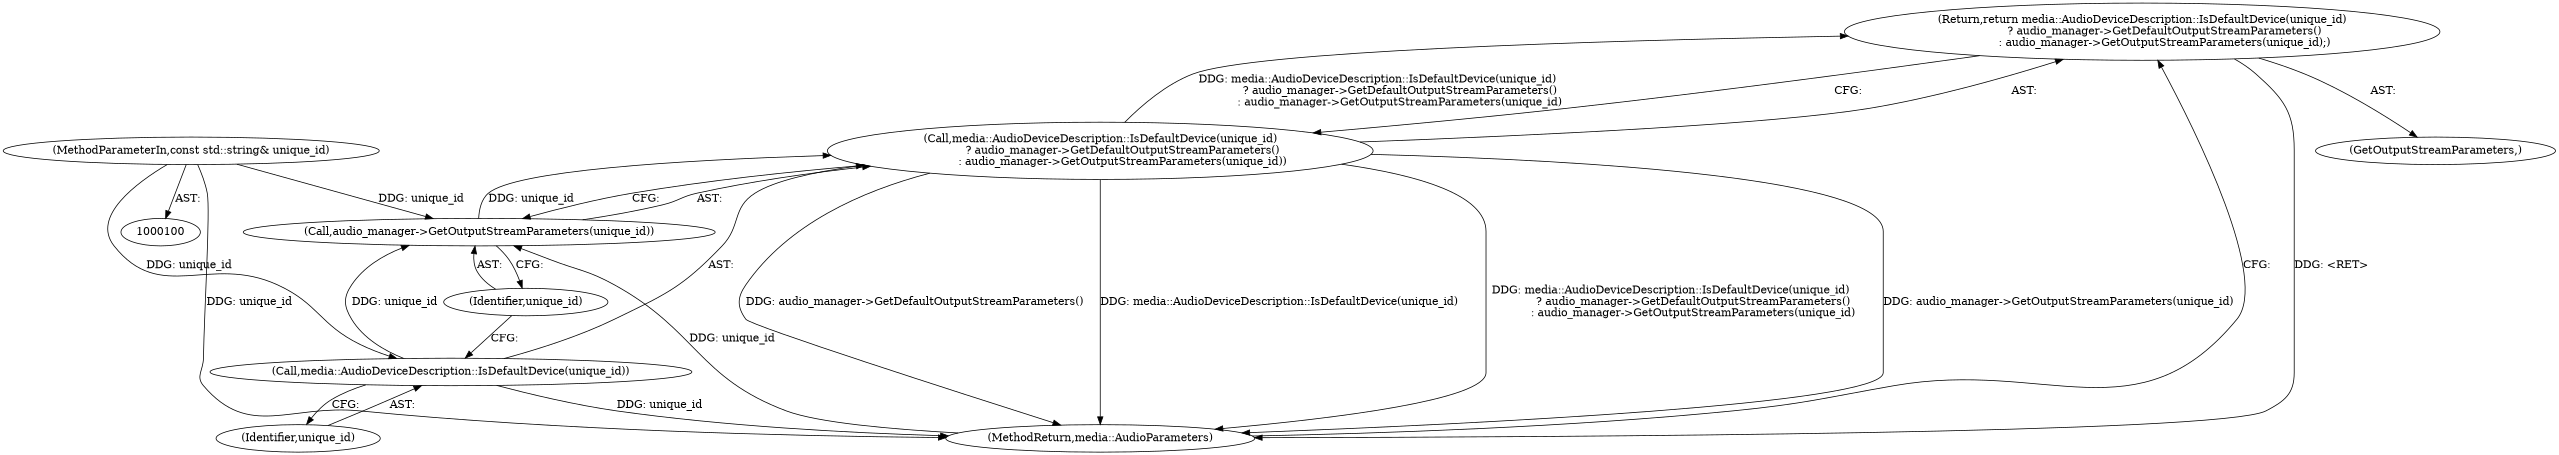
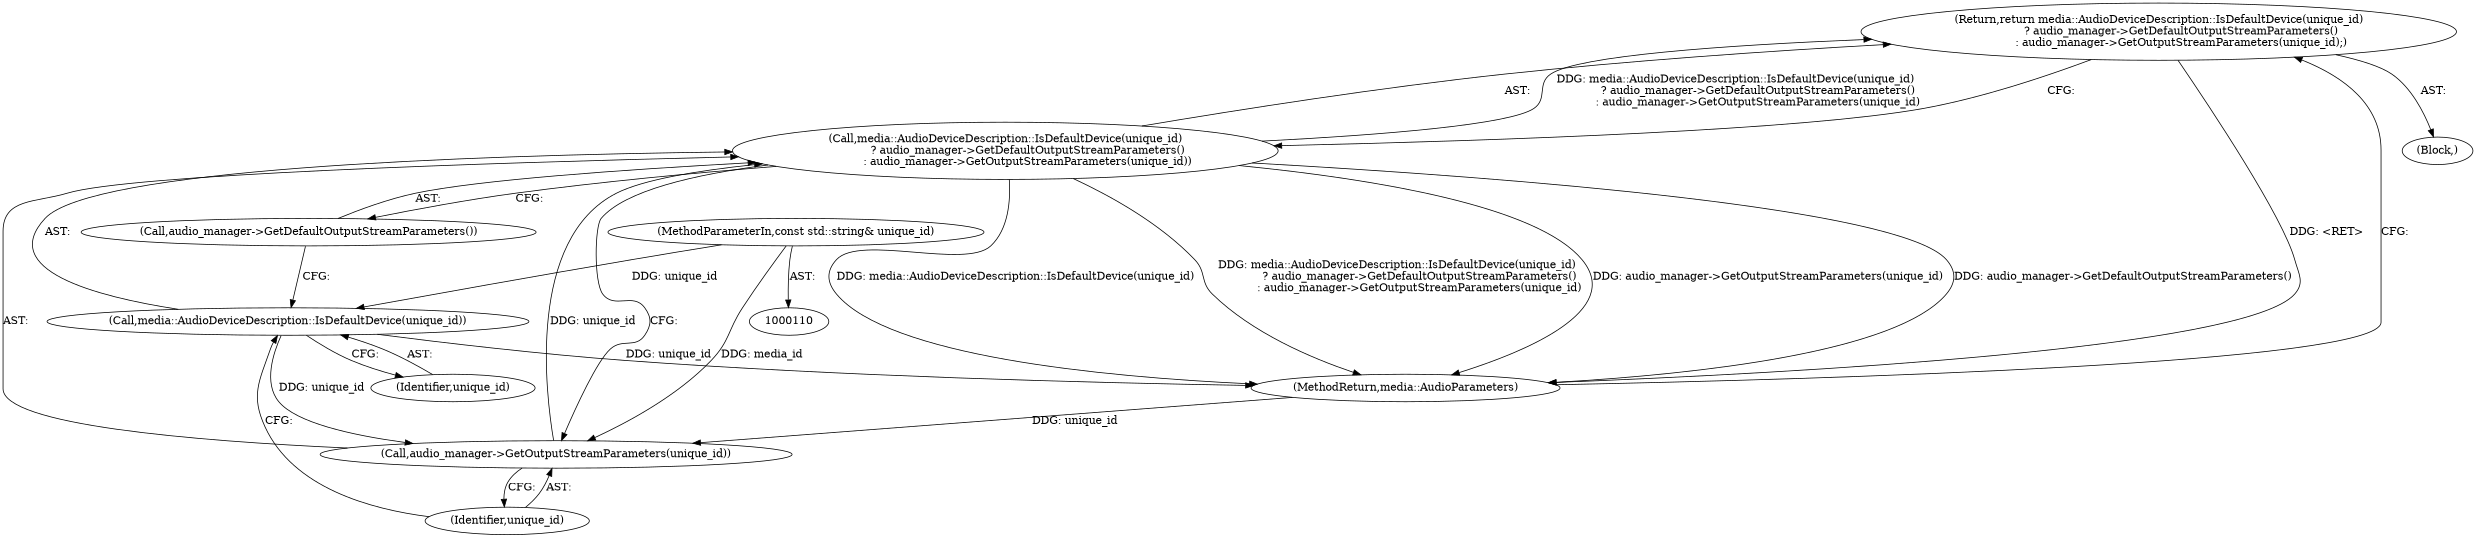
  digraph {
    n1 [label="(Return,return media::AudioDeviceDescription::IsDefaultDevice(unique_id)\n             ? audio_manager->GetDefaultOutputStreamParameters()\n             : audio_manager->GetOutputStreamParameters(unique_id);)"]
    n2 [label="(Call,media::AudioDeviceDescription::IsDefaultDevice(unique_id)\n             ? audio_manager->GetDefaultOutputStreamParameters()\n             : audio_manager->GetOutputStreamParameters(unique_id))"]
-   n3 [label="(GetOutputStreamParameters,)"]
+   n3 [label="(Block,)"]
    n4 [label="(MethodReturn,media::AudioParameters)"]
    n5 [label="(Call,audio_manager->GetOutputStreamParameters(unique_id))"]
+   n6 [label="(Call,audio_manager->GetDefaultOutputStreamParameters())"]
    n7 [label="(Identifier,unique_id)"]
    n8 [label="(Call,media::AudioDeviceDescription::IsDefaultDevice(unique_id))"]
    n9 [label="(Identifier,unique_id)"]
    n10 [label="(MethodParameterIn,const std::string& unique_id)"]
-   1000100
+   1000100 [label=1000110]
    n1 -> n2 [label="CFG: "]
    n1 -> n3 [label="AST: "]
    n1 -> n4 [label="DDG: <RET>"]
    n2 -> n1 [label="AST: "]
    n2 -> n1 [label="DDG: media::AudioDeviceDescription::IsDefaultDevice(unique_id)\n             ? audio_manager->GetDefaultOutputStreamParameters()\n             : audio_manager->GetOutputStreamParameters(unique_id)"]
    n2 -> n4 [label="DDG: media::AudioDeviceDescription::IsDefaultDevice(unique_id)"]
    n2 -> n4 [label="DDG: media::AudioDeviceDescription::IsDefaultDevice(unique_id)\n             ? audio_manager->GetDefaultOutputStreamParameters()\n             : audio_manager->GetOutputStreamParameters(unique_id)"]
    n2 -> n4 [label="DDG: audio_manager->GetOutputStreamParameters(unique_id)"]
    n2 -> n4 [label="DDG: audio_manager->GetDefaultOutputStreamParameters()"]
    n2 -> n5 [label="CFG: "]
+   n2 -> n6 [label="CFG: "]
    n4 -> n1 [label="CFG: "]
    n4 -> n5 [label="DDG: unique_id"]
    n5 -> n2 [label="AST: "]
    n5 -> n2 [label="DDG: unique_id"]
    n5 -> n7 [label="CFG: "]
+   n6 -> n2 [label="AST: "]
+   n6 -> n8 [label="CFG: "]
    n7 -> n5 [label="AST: "]
    n7 -> n8 [label="CFG: "]
    n8 -> n2 [label="AST: "]
    n8 -> n4 [label="DDG: unique_id"]
    n8 -> n5 [label="DDG: unique_id"]
    n8 -> n9 [label="CFG: "]
    n9 -> n8 [label="AST: "]
-   n10 -> n4 [label="DDG: unique_id"]
-   n10 -> n5 [label="DDG: unique_id"]
+   n10 -> n5 [label="DDG: media_id"]
    n10 -> n8 [label="DDG: unique_id"]
    n10 -> 1000100 [label="AST: "]
  }
